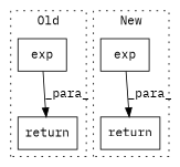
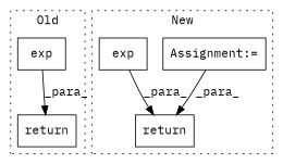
  digraph {
    fontname="IBM Plex Mono"
    node [a=32 l="4,1" shape=box fontname="IBM Plex Mono"]
    edge [fontname="IBM Plex Mono"]
    n1 [label=exp s="1739,1765"]
    n2 [a=41 l=7 label=return s=1724]
    n3 [a=41 l=7 label=return s=1821]
+   n4 [a=7 l=1 label="Assignment:=" s=1760]
    n5 [label=exp s="1836,1843"]
    subgraph cluster_1 {
      label=Old
      style=dotted
      n1
      n2
    }
    subgraph cluster_2 {
      label=New
      style=dotted
      n3
+     n4
      n5
    }
    n1 -> n2 [label=_para_]
+   n4 -> n3 [label=_para_]
    n5 -> n3 [label=_para_]
  }
